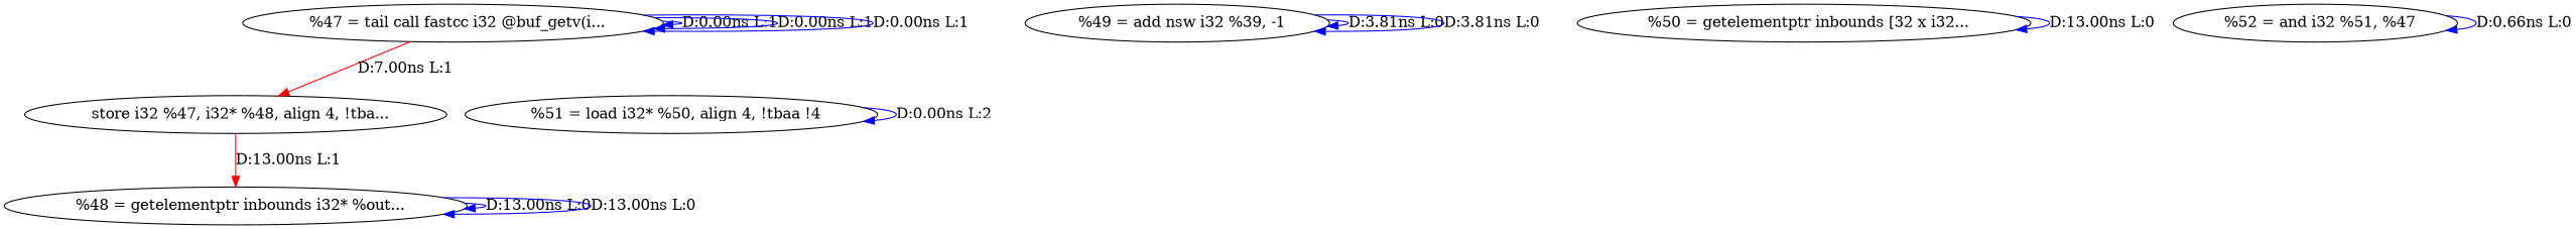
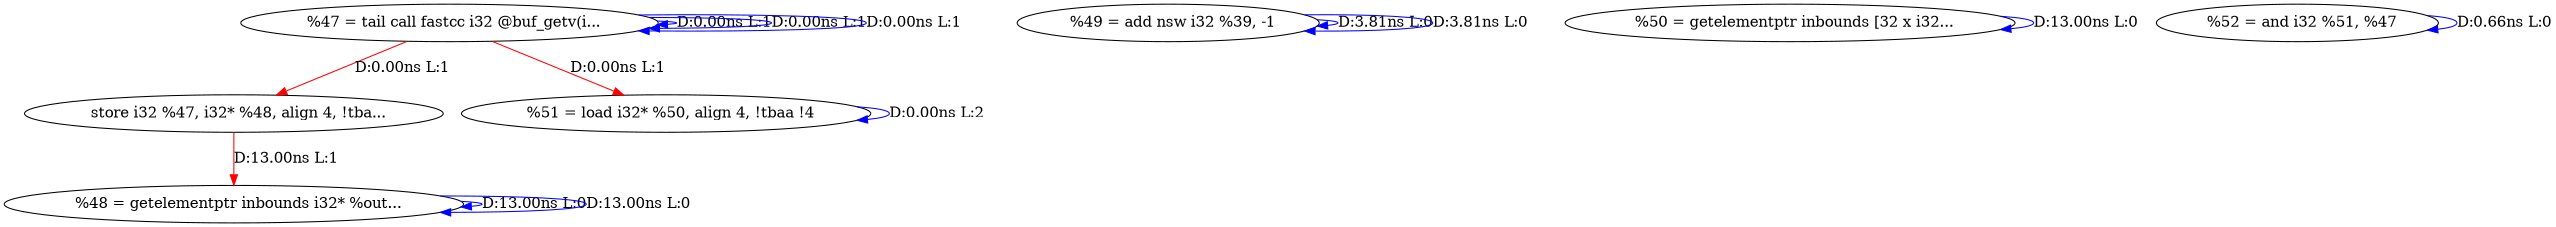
  digraph {
    edge [color=blue]
    n1 [label="  %47 = tail call fastcc i32 @buf_getv(i..."]
    n2 [label="  store i32 %47, i32* %48, align 4, !tba..."]
    n3 [label="  %51 = load i32* %50, align 4, !tbaa !4"]
    n4 [label="  %48 = getelementptr inbounds i32* %out..."]
    n5 [label="  %49 = add nsw i32 %39, -1"]
    n6 [label="  %50 = getelementptr inbounds [32 x i32..."]
    n7 [label="  %52 = and i32 %51, %47"]
    n1 -> n1 [label="D:0.00ns L:1"]
    n1 -> n1 [label="D:0.00ns L:1"]
    n1 -> n1 [label="D:0.00ns L:1"]
-   n1 -> n2 [color=red label="D:7.00ns L:1"]
+   n1 -> n2 [color=red label="D:0.00ns L:1"]
+   n1 -> n3 [color=red label="D:0.00ns L:1"]
    n2 -> n4 [color=red label="D:13.00ns L:1"]
    n3 -> n3 [label="D:0.00ns L:2"]
    n4 -> n4 [label="D:13.00ns L:0"]
    n4 -> n4 [label="D:13.00ns L:0"]
    n5 -> n5 [label="D:3.81ns L:0"]
    n5 -> n5 [label="D:3.81ns L:0"]
    n6 -> n6 [label="D:13.00ns L:0"]
    n7 -> n7 [label="D:0.66ns L:0"]
  }
